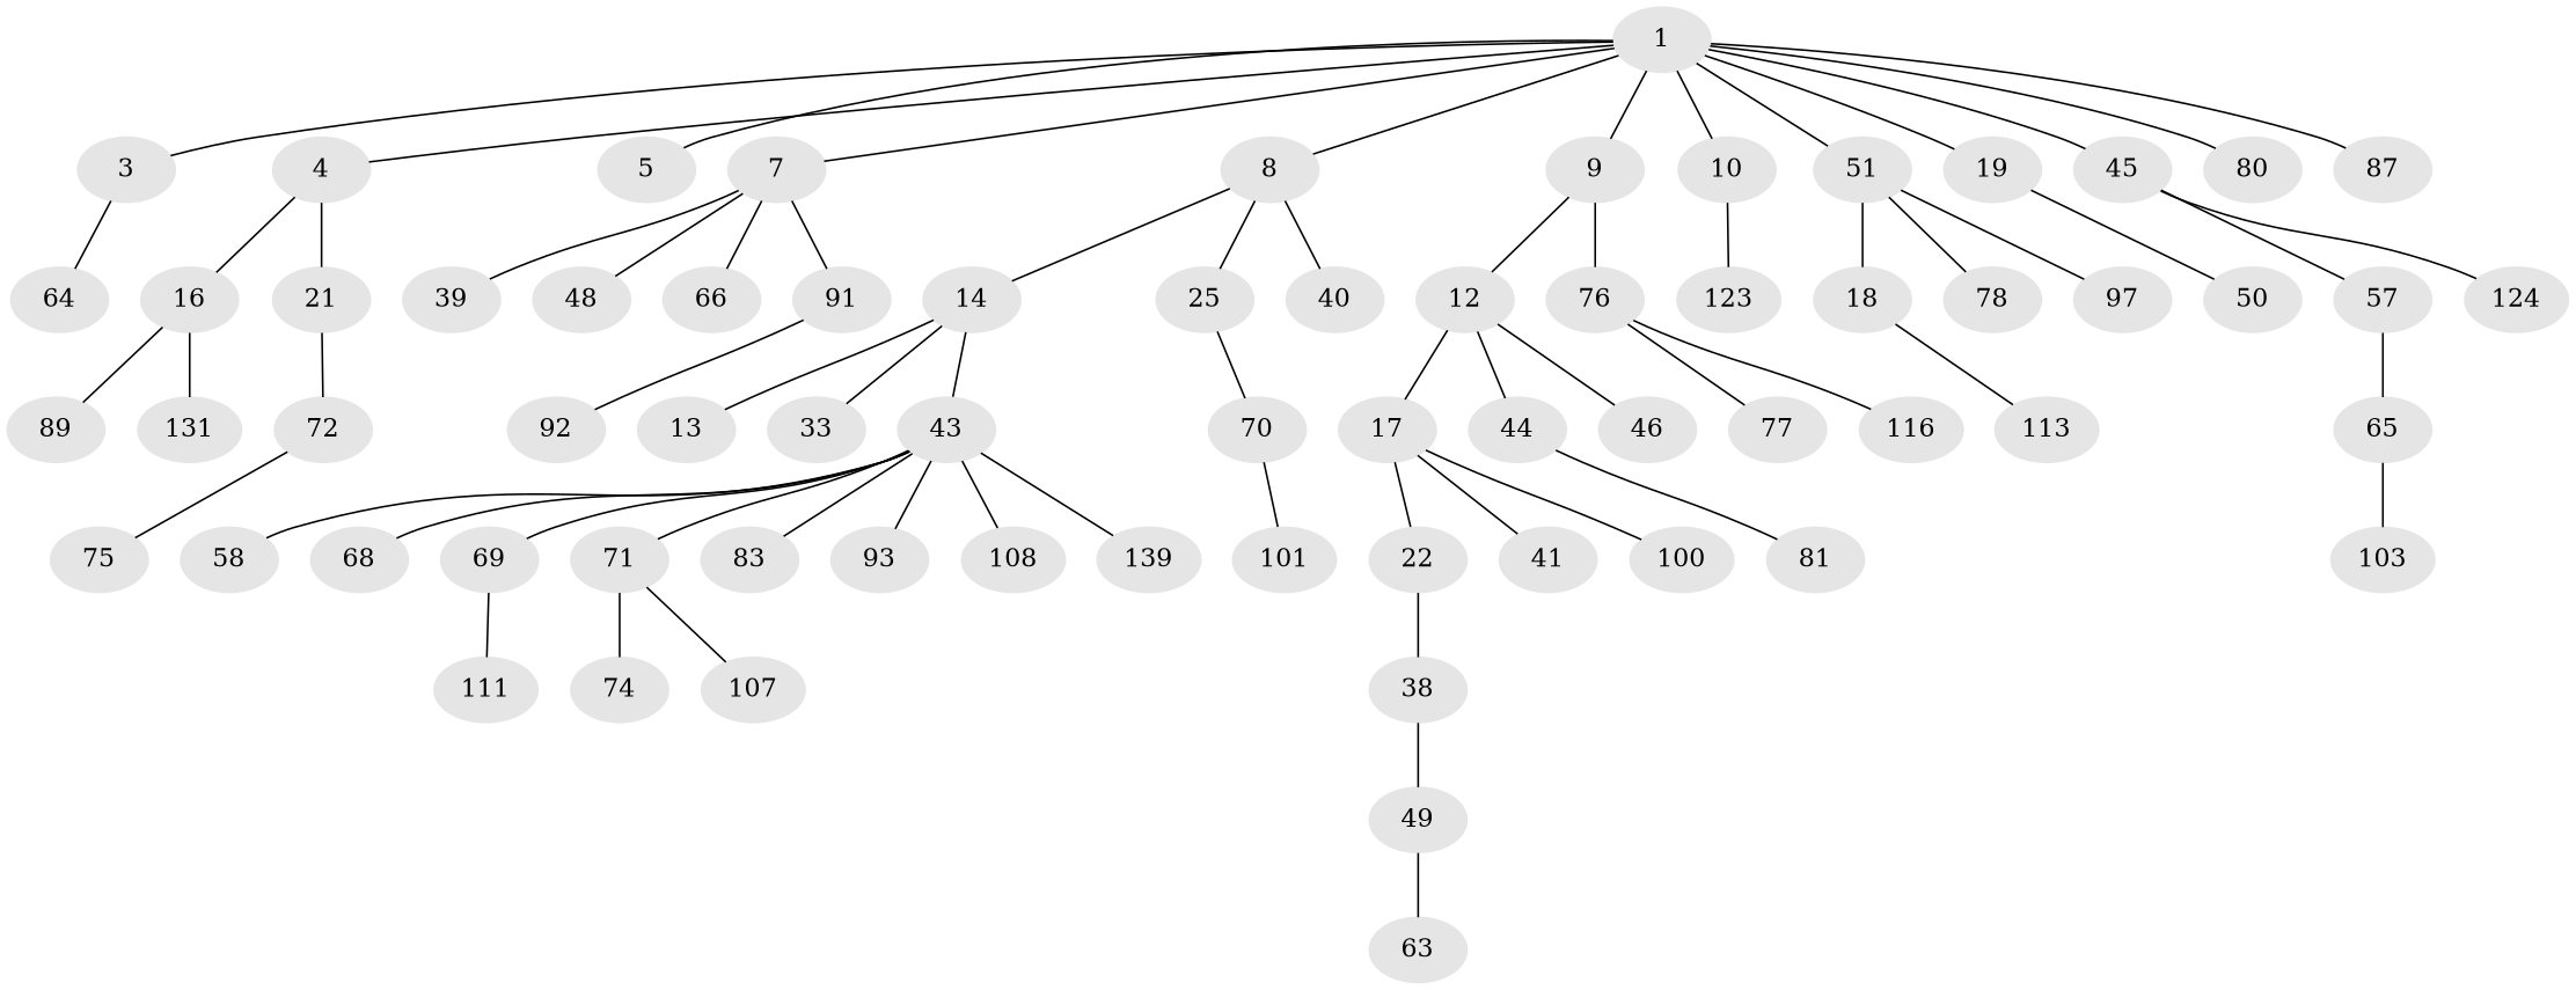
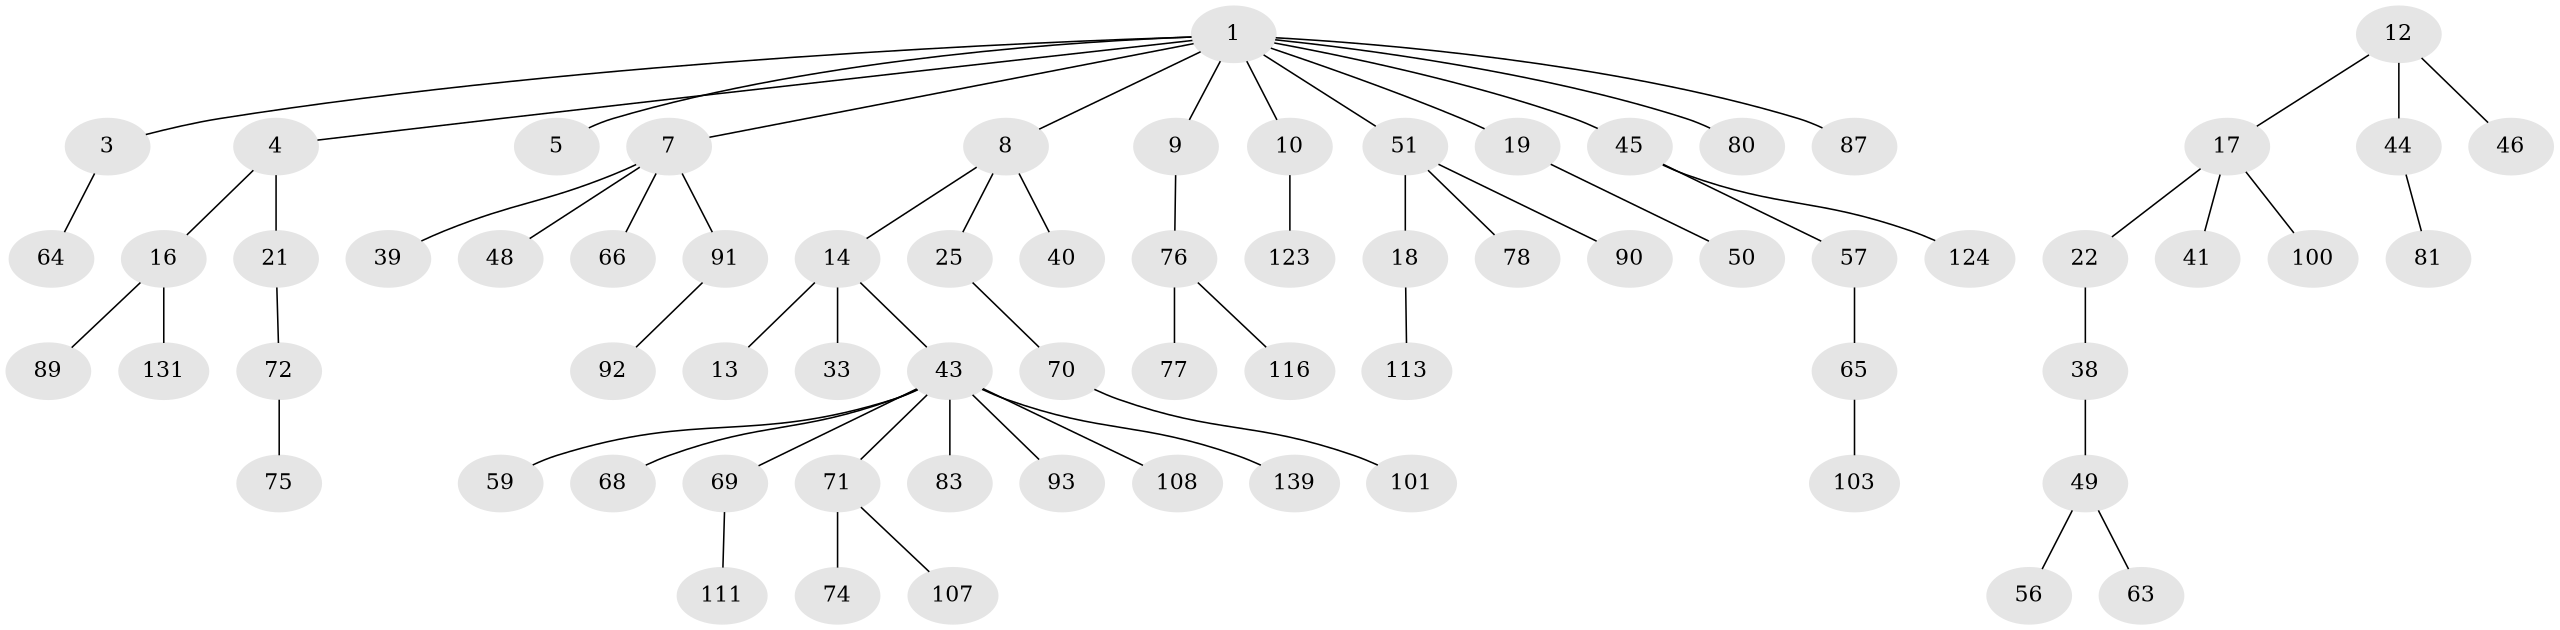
  graph {
    node [color=gray90 style=filled]
    1 [super="+2"]
    3 [super="+15"]
    4
    5 [super="+6"]
    7 [super="+29+34+110+54"]
    8 [super="+84+20+115"]
    9 [super="+94"]
    10 [super="+28+26"]
    n9 [label=51 super="+58+53"]
    19 [super="+129+47"]
    45
    80 [super="+102"]
    87
    64
    16 [super="+90+31+138"]
    21 [super="+61"]
    39 [super="+114"]
    48
    66
    91
    14 [super="+37"]
    25 [super="+130"]
    40 [super="+119"]
    12 [super="+35+136+30+27"]
    76
    123
    18 [super="+24"]
    78 [super="+88"]
-   97
+   97 [label=90]
    50
    57
    124
    89 [super="+95"]
    131
    72
    92
    13
    33
    43 [super="+51+52"]
    70
    17 [super="+23+85"]
    44
    46
    77 [super="+137"]
    116
    113
    22
    41
    100
    81 [super="+121"]
-   59 [label=58]
+   59
    68
    69
    71
    83
    93
    108
    139
    38 [super="+127+134"]
    75
    49
    n62 [label=101]
+   56
    63
    111
    74 [super="+98"]
    107 [super="+128"]
    65
    103
    1 -- 3
    1 -- 4
    1 -- 5
    1 -- 7
    1 -- 8
    1 -- 9
    1 -- 10
    1 -- n9
    1 -- 19
    1 -- 45
    1 -- 80
    1 -- 87
    3 -- 64
    4 -- 16
    4 -- 21
    7 -- 39
    7 -- 48
    7 -- 66
    7 -- 91
    8 -- 14
    8 -- 25
    8 -- 40
-   9 -- 12
    9 -- 76
    10 -- 123
    n9 -- 18
    n9 -- 78
    n9 -- 97
    19 -- 50
    45 -- 57
    45 -- 124
    16 -- 89
    16 -- 131
    21 -- 72
    91 -- 92
    14 -- 13
    14 -- 33
    14 -- 43
    25 -- 70
    12 -- 17
    12 -- 44
    12 -- 46
    76 -- 77
    76 -- 116
    18 -- 113
    57 -- 65
    72 -- 75
    43 -- 59
    43 -- 68
    43 -- 69
    43 -- 71
    43 -- 83
    43 -- 93
    43 -- 108
    43 -- 139
    70 -- n62
    17 -- 22
    17 -- 41
    17 -- 100
    44 -- 81
    22 -- 38
    69 -- 111
    71 -- 74
    71 -- 107
    38 -- 49
+   49 -- 56
    49 -- 63
    65 -- 103
  }
